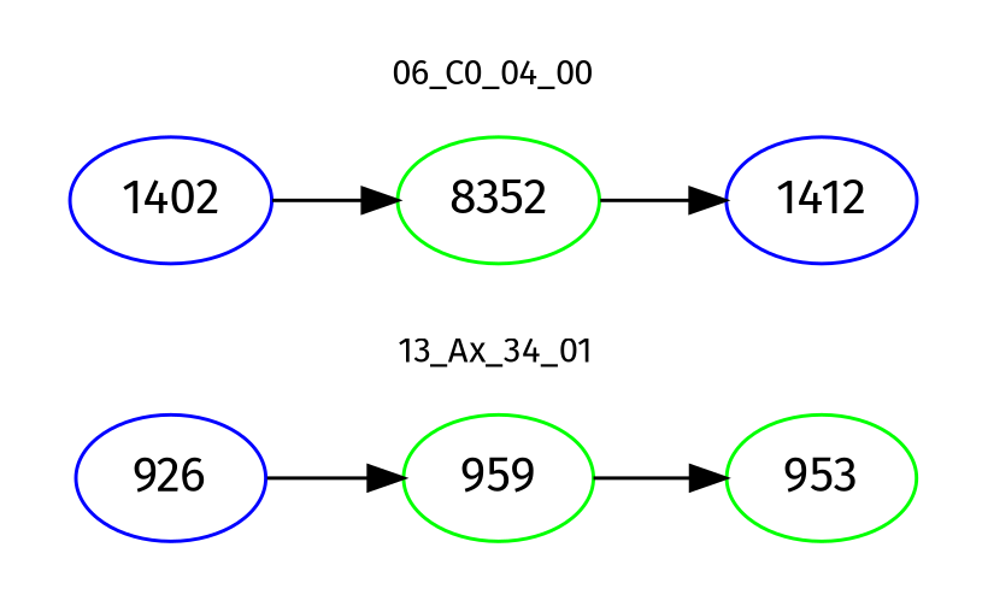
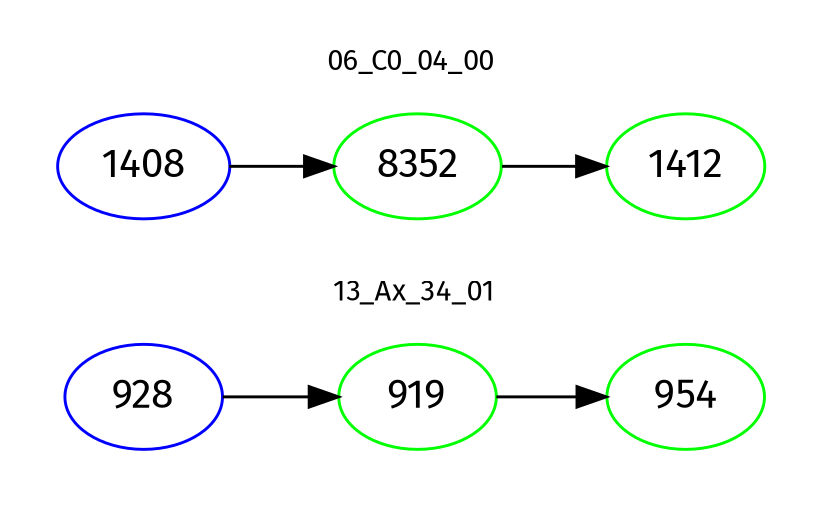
  digraph {
    fontname="Fira Sans"
    rankdir=LR
    node [color=green fontname="Fira Sans"]
    edge [color=black fontname="Fira Sans"]
-   n1 [color=blue label=926]
-   n2 [label=959]
-   n3 [label=953]
-   n4 [color=blue label=1402]
+   n1 [color=blue label=928]
+   n2 [label=919]
+   n3 [label=954]
+   n4 [color=blue label=1408]
    n5 [label=8352]
-   n6 [color=blue label=1412]
+   n6 [label=1412]
    subgraph cluster_1 {
      color=white
      fontsize=10
      label="13_Ax_34_01"
      n1
      n2
      n3
    }
    subgraph cluster_2 {
      color=white
      fontsize=10
      label="06_C0_04_00"
      n4
      n5
      n6
    }
    n1 -> n2
    n2 -> n3
    n4 -> n5
    n5 -> n6
  }
